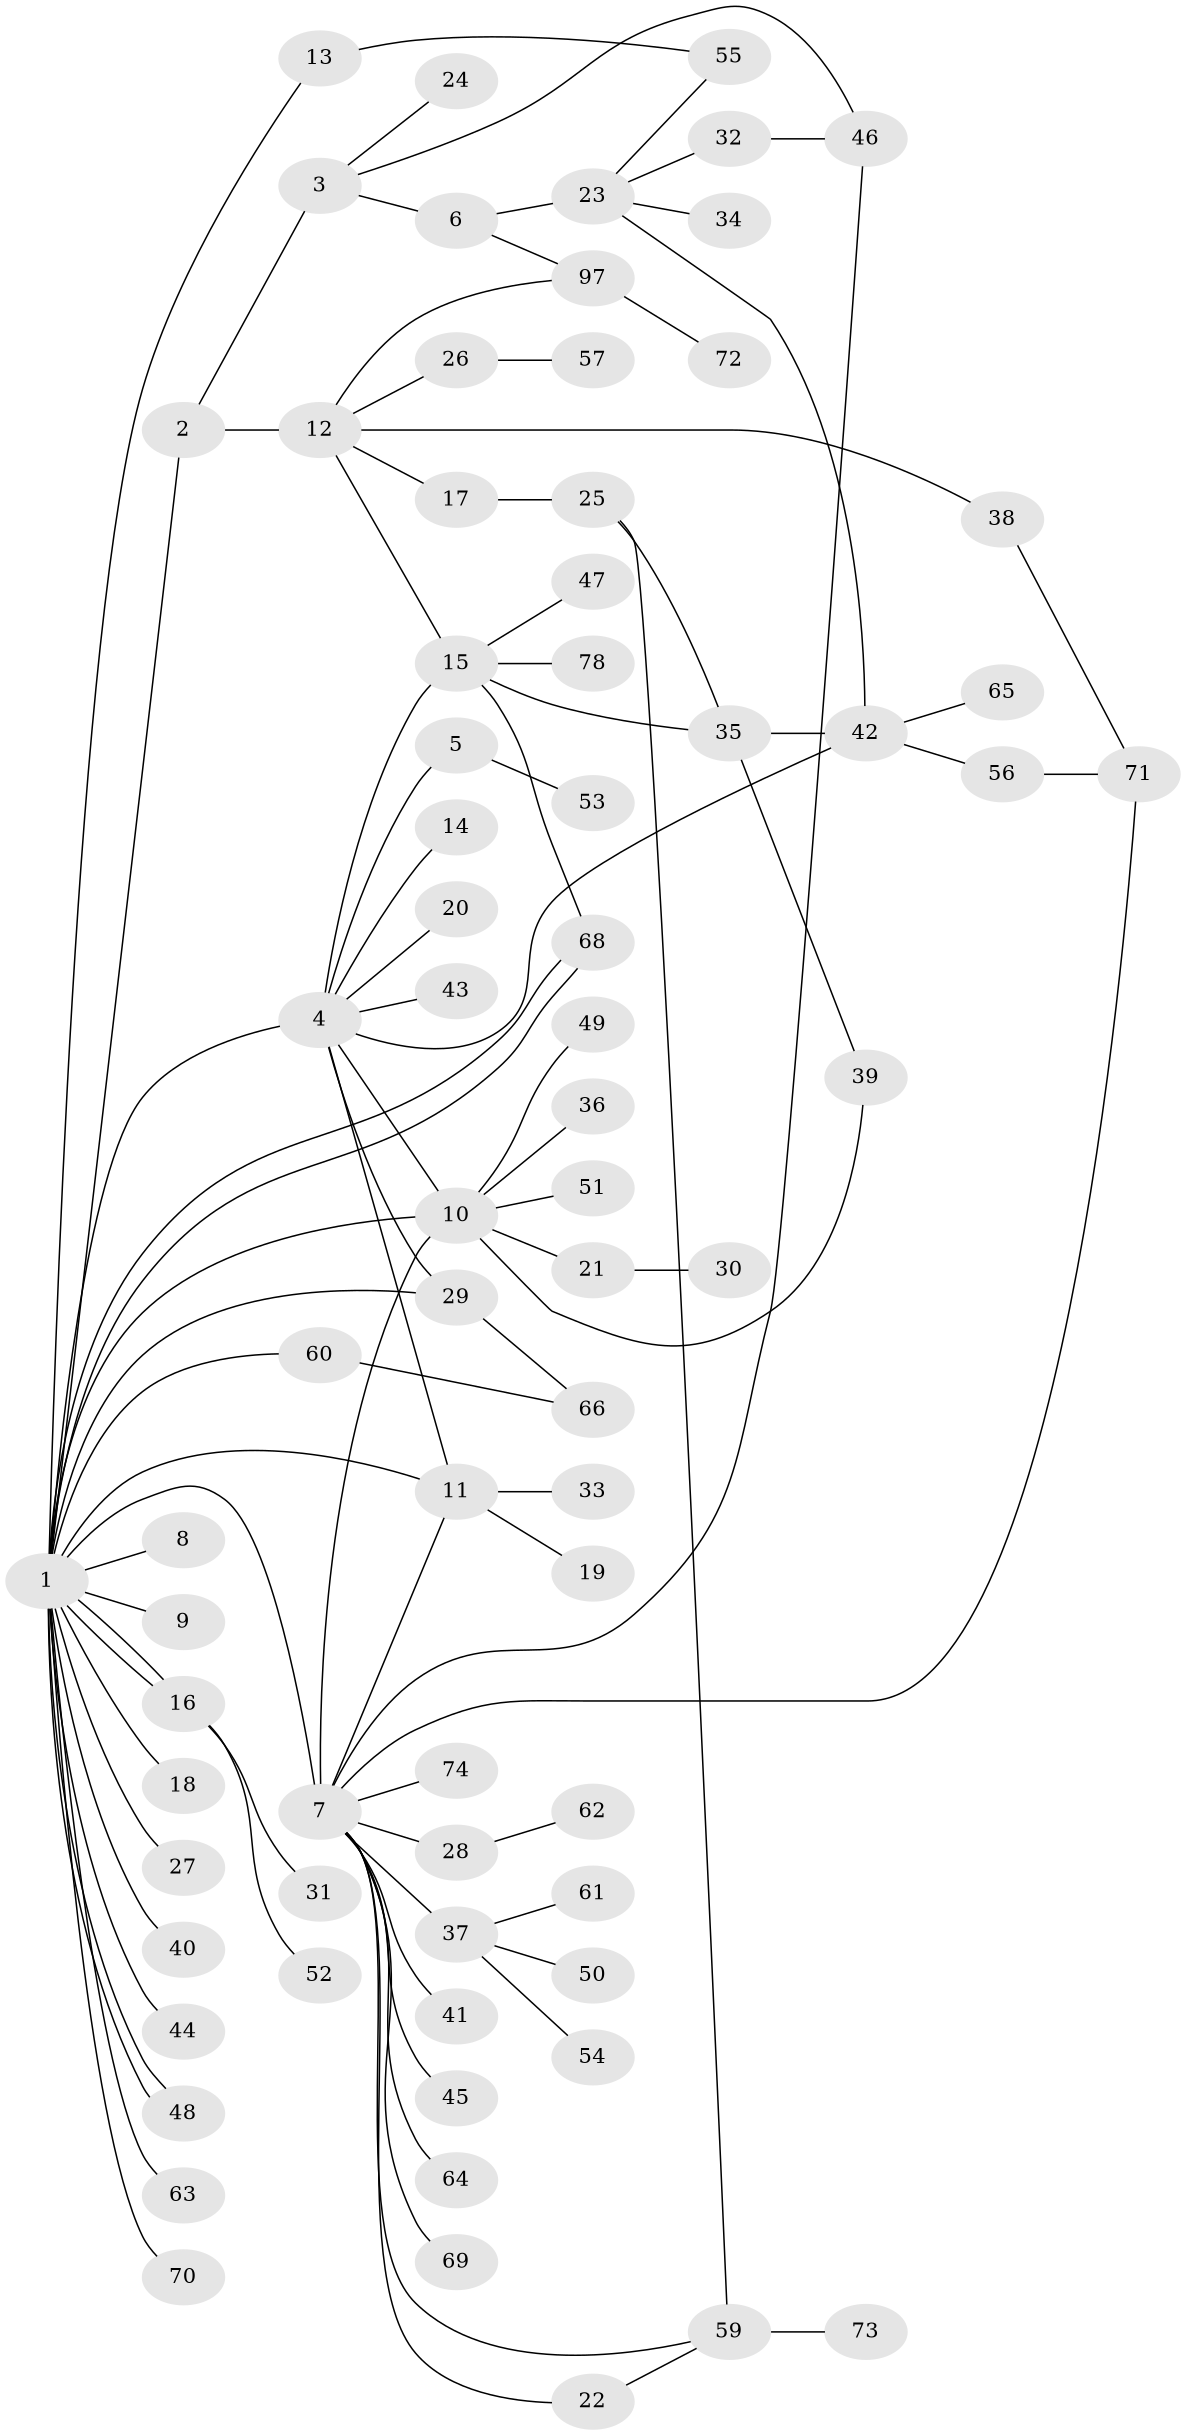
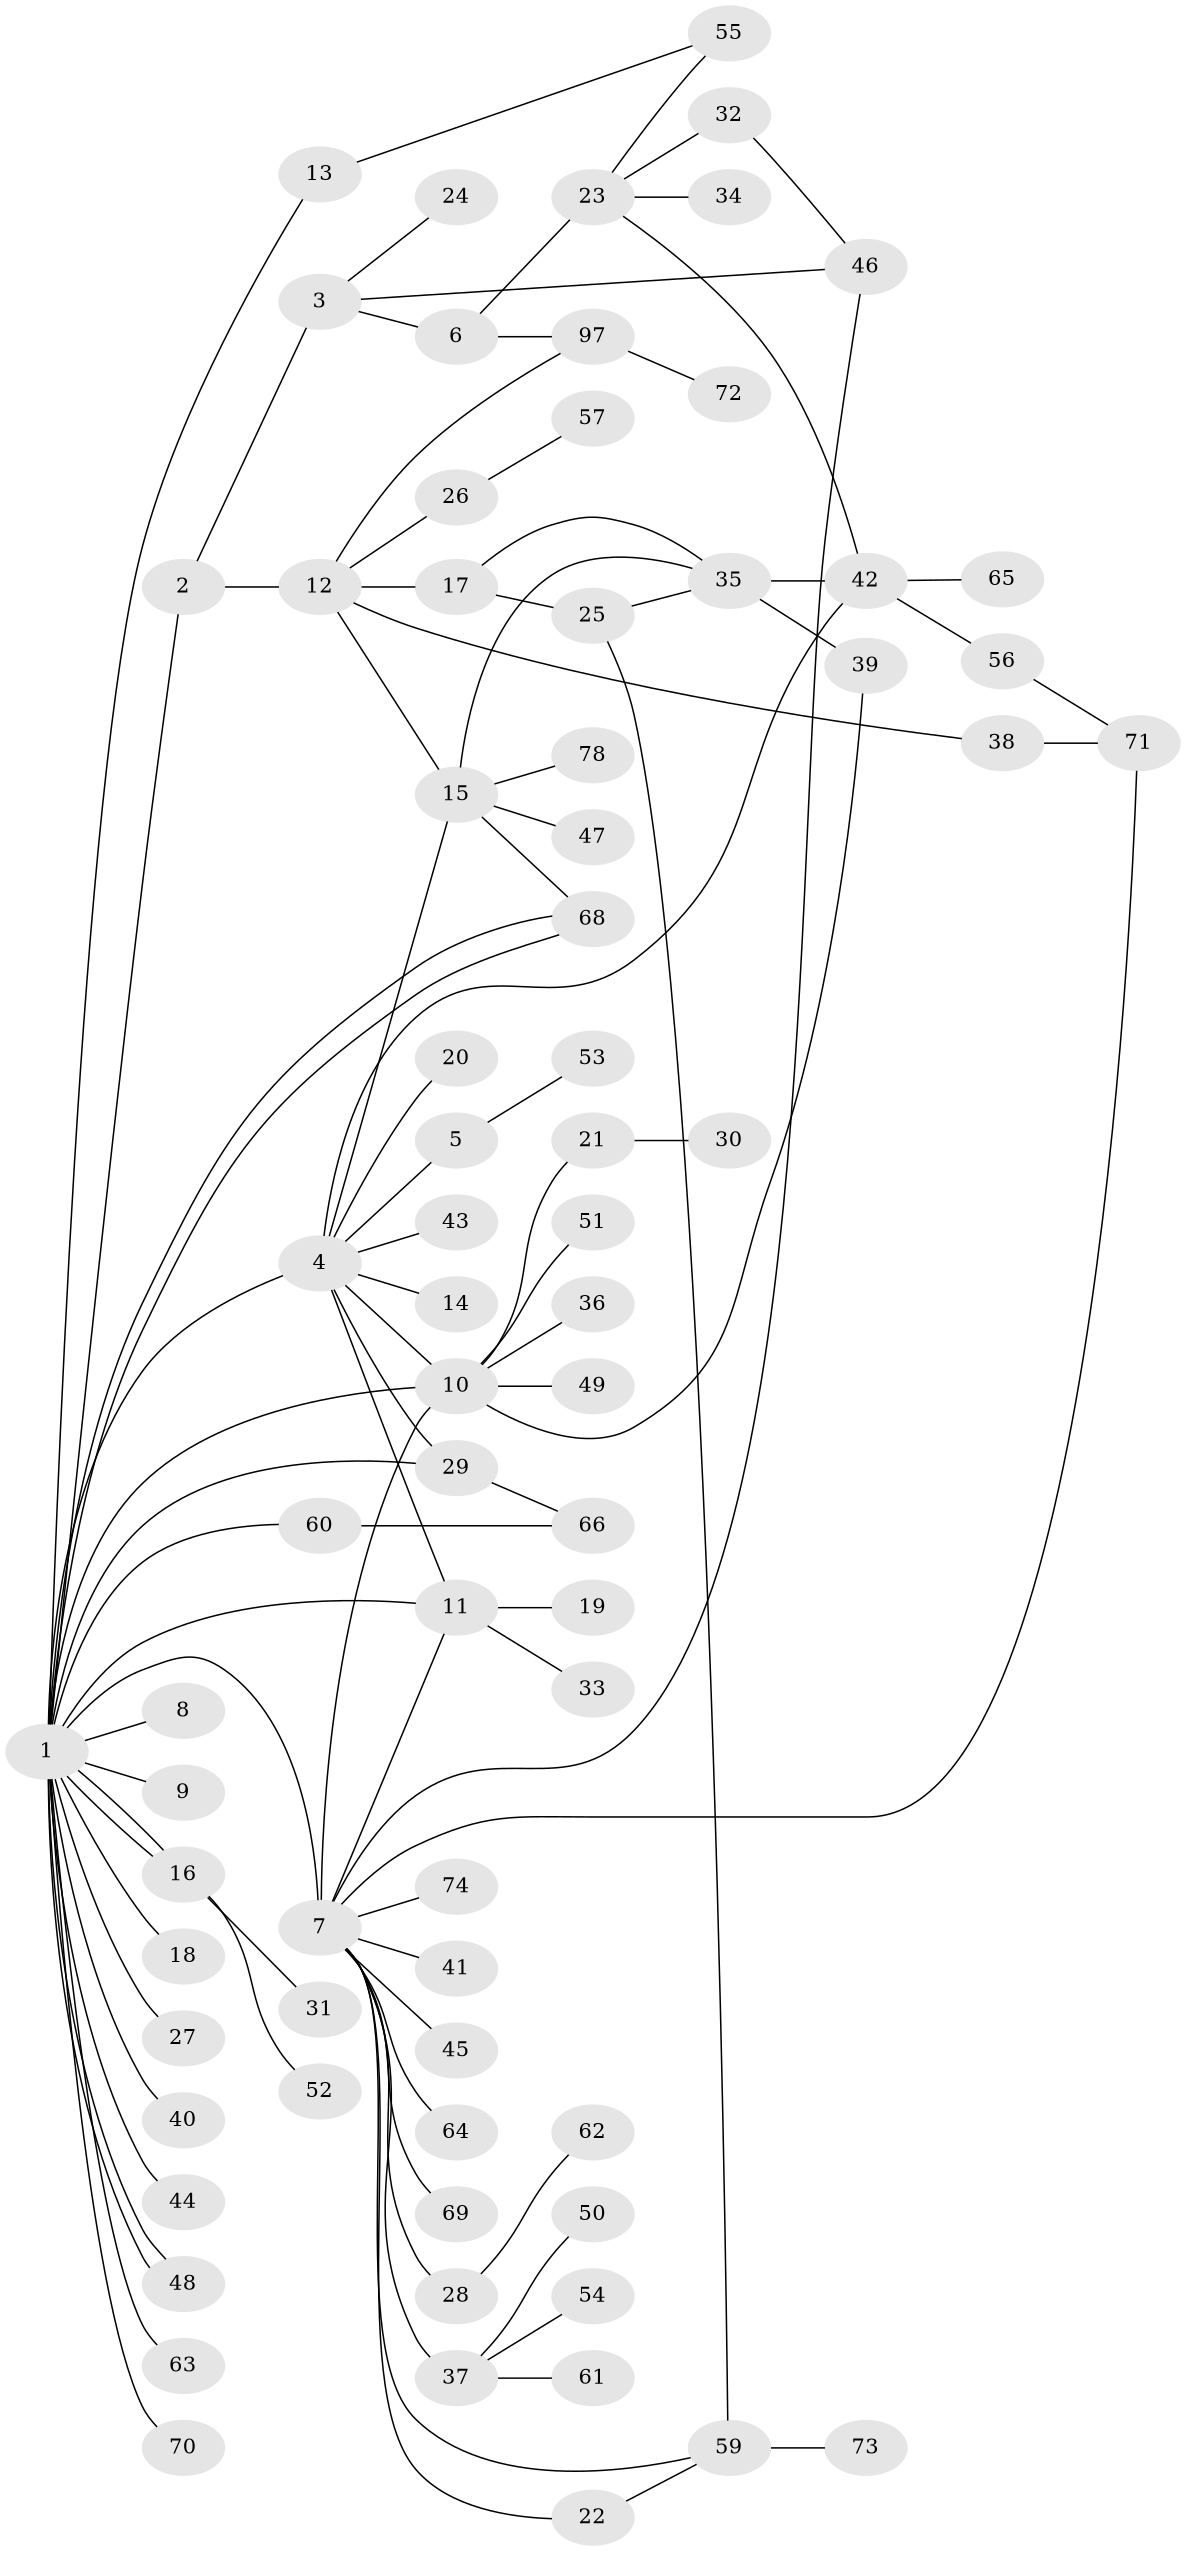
  graph {
    rankdir=LR
    node [color=gray90 style=filled]
    1
    2
    4
    7
    8
    9
    10
    11
    13
    16
    18
    27
    29
    40
    44
    48
    60
    63
    68
    70
    3
    12
    5
    14
    15
    20
    42
    43
    46
    22
    28
    37
    41
    45
    59
    64
    69
    71
    74
    21
    36
    39
    49
    51
    19
    33
    55
    31
    52
    66
    6
    24
    n53 [label=97]
    17
    26
    38
    23
    53
    35
    47
    n61 [label=78]
    56
    65
    32
    34
    72
    62
    50
    54
    61
    73
    30
    25
    57
    1 -- 2
    1 -- 4
    1 -- 7
    1 -- 8
    1 -- 9
    1 -- 10
    1 -- 11
    1 -- 13
    1 -- 16
    1 -- 16
    1 -- 18
    1 -- 27
    1 -- 29
    1 -- 40
    1 -- 44
    1 -- 48
    1 -- 48
    1 -- 60
    1 -- 63
    1 -- 68
    1 -- 68
    1 -- 70
    2 -- 3
    2 -- 12
    4 -- 10
    4 -- 11
    4 -- 29
    4 -- 5
    4 -- 14
    4 -- 15
    4 -- 20
    4 -- 42
    4 -- 43
    7 -- 10
    7 -- 11
    7 -- 46
    7 -- 22
    7 -- 28
    7 -- 37
    7 -- 41
    7 -- 45
    7 -- 59
    7 -- 64
    7 -- 69
    7 -- 71
    7 -- 74
    10 -- 21
    10 -- 36
    10 -- 39
    10 -- 49
    10 -- 51
    11 -- 19
    11 -- 33
    13 -- 55
    16 -- 31
    16 -- 52
    29 -- 66
    60 -- 66
    3 -- 46
    3 -- 6
    3 -- 24
    12 -- 15
    12 -- n53
    12 -- 17
    12 -- 26
    12 -- 38
    5 -- 53
    15 -- 68
    15 -- 35
    15 -- 47
    15 -- n61
    42 -- 56
    42 -- 65
    22 -- 59
    28 -- 62
    37 -- 50
    37 -- 54
    37 -- 61
    59 -- 73
    21 -- 30
    6 -- n53
    6 -- 23
    n53 -- 72
+   17 -- 35
    17 -- 25
    26 -- 57
    38 -- 71
    23 -- 42
    23 -- 55
    23 -- 32
    23 -- 34
    35 -- 42
    35 -- 39
    56 -- 71
    32 -- 46
    25 -- 59
    25 -- 35
  }
